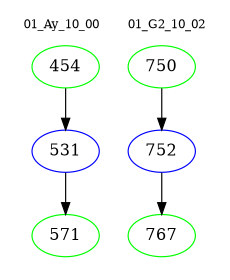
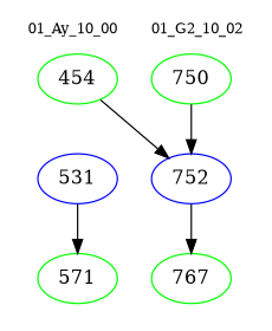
  digraph {
    node [color=green]
    edge [color=black]
    n1 [label=454]
    n2 [color=blue label=531]
    n3 [label=571]
    n4 [label=750]
    n5 [color=blue label=752]
    n6 [label=767]
    subgraph cluster_1 {
      color=white
      fontsize=10
      label="01_Ay_10_00"
      n1
      n2
      n3
    }
    subgraph cluster_2 {
      color=white
      fontsize=10
      label="01_G2_10_02"
      n4
      n5
      n6
    }
-   n1 -> n2
+   n1 -> n5
    n2 -> n3
    n4 -> n5
    n5 -> n6
  }
